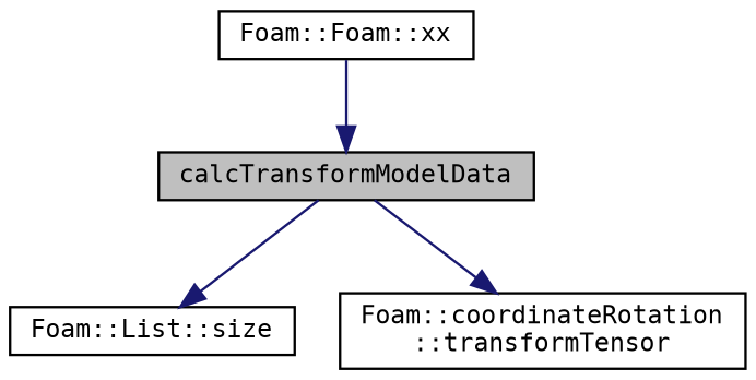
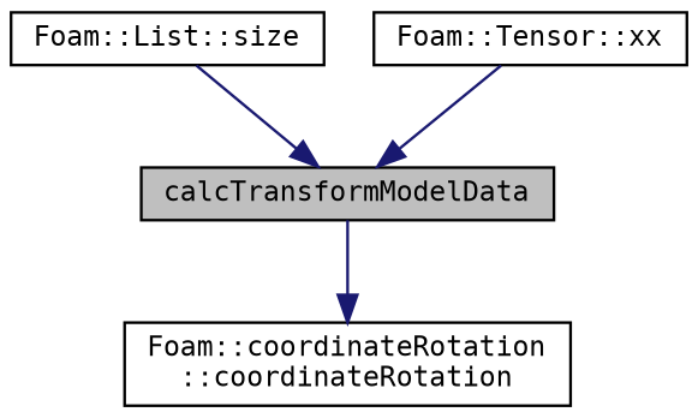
  digraph {
    fontname="DejaVu Sans Mono"
    rankdir=TB
    node [color=black fontname="DejaVu Sans Mono" fontsize=10 shape=record]
    edge [color=midnightblue fontname="DejaVu Sans Mono" fontsize=10 labelfontname=Helvetica labelfontsize=10 style=solid]
    n1 [fillcolor=grey75 fontcolor=black height=0.2 label=calcTransformModelData style=filled width=0.4]
    n2 [height=0.2 label="Foam::List::size" width=0.4]
-   n3 [height=0.2 label="Foam::coordinateRotation\l::transformTensor" width=0.4]
-   n4 [height=0.2 label="Foam::Foam::xx" width=0.4]
-   n1 -> n2
+   n3 [height=0.2 label="Foam::coordinateRotation\l::coordinateRotation" width=0.4]
+   n4 [height=0.2 label="Foam::Tensor::xx" width=0.4]
+   n2 -> n1
    n1 -> n3
    n4 -> n1
  }
